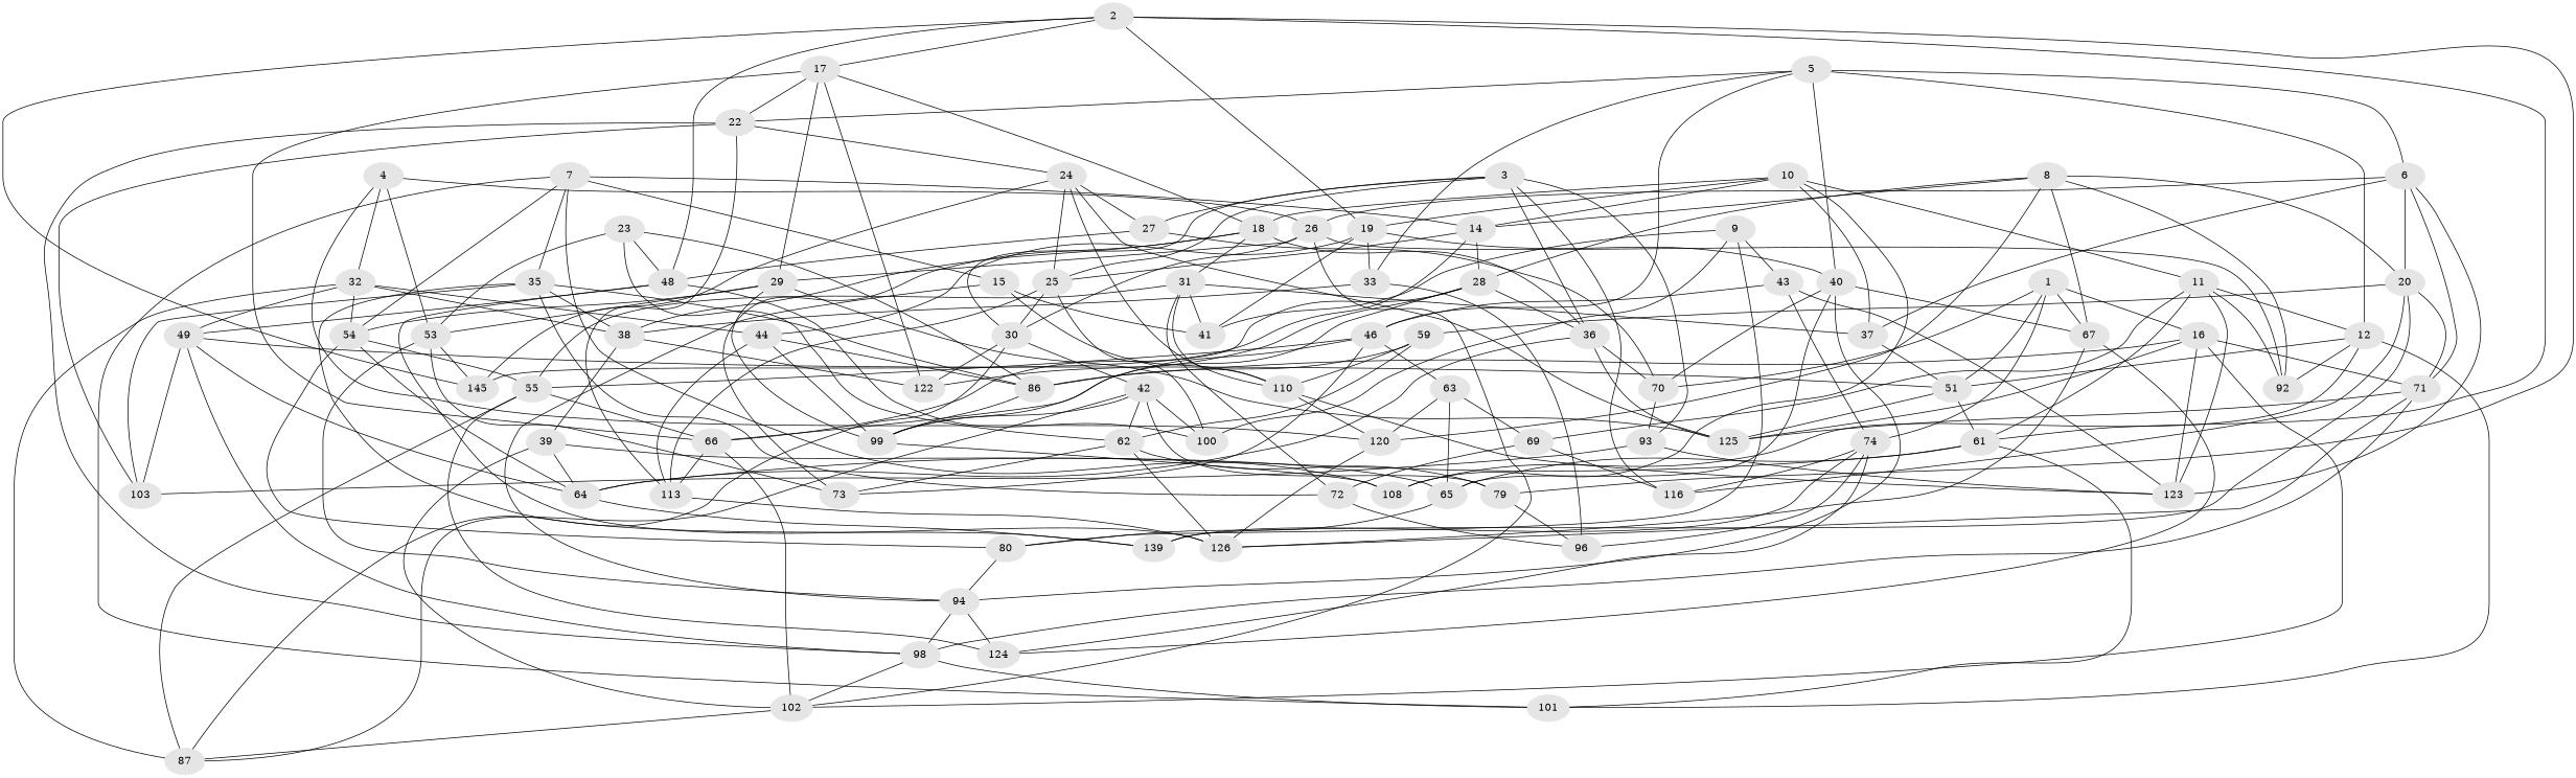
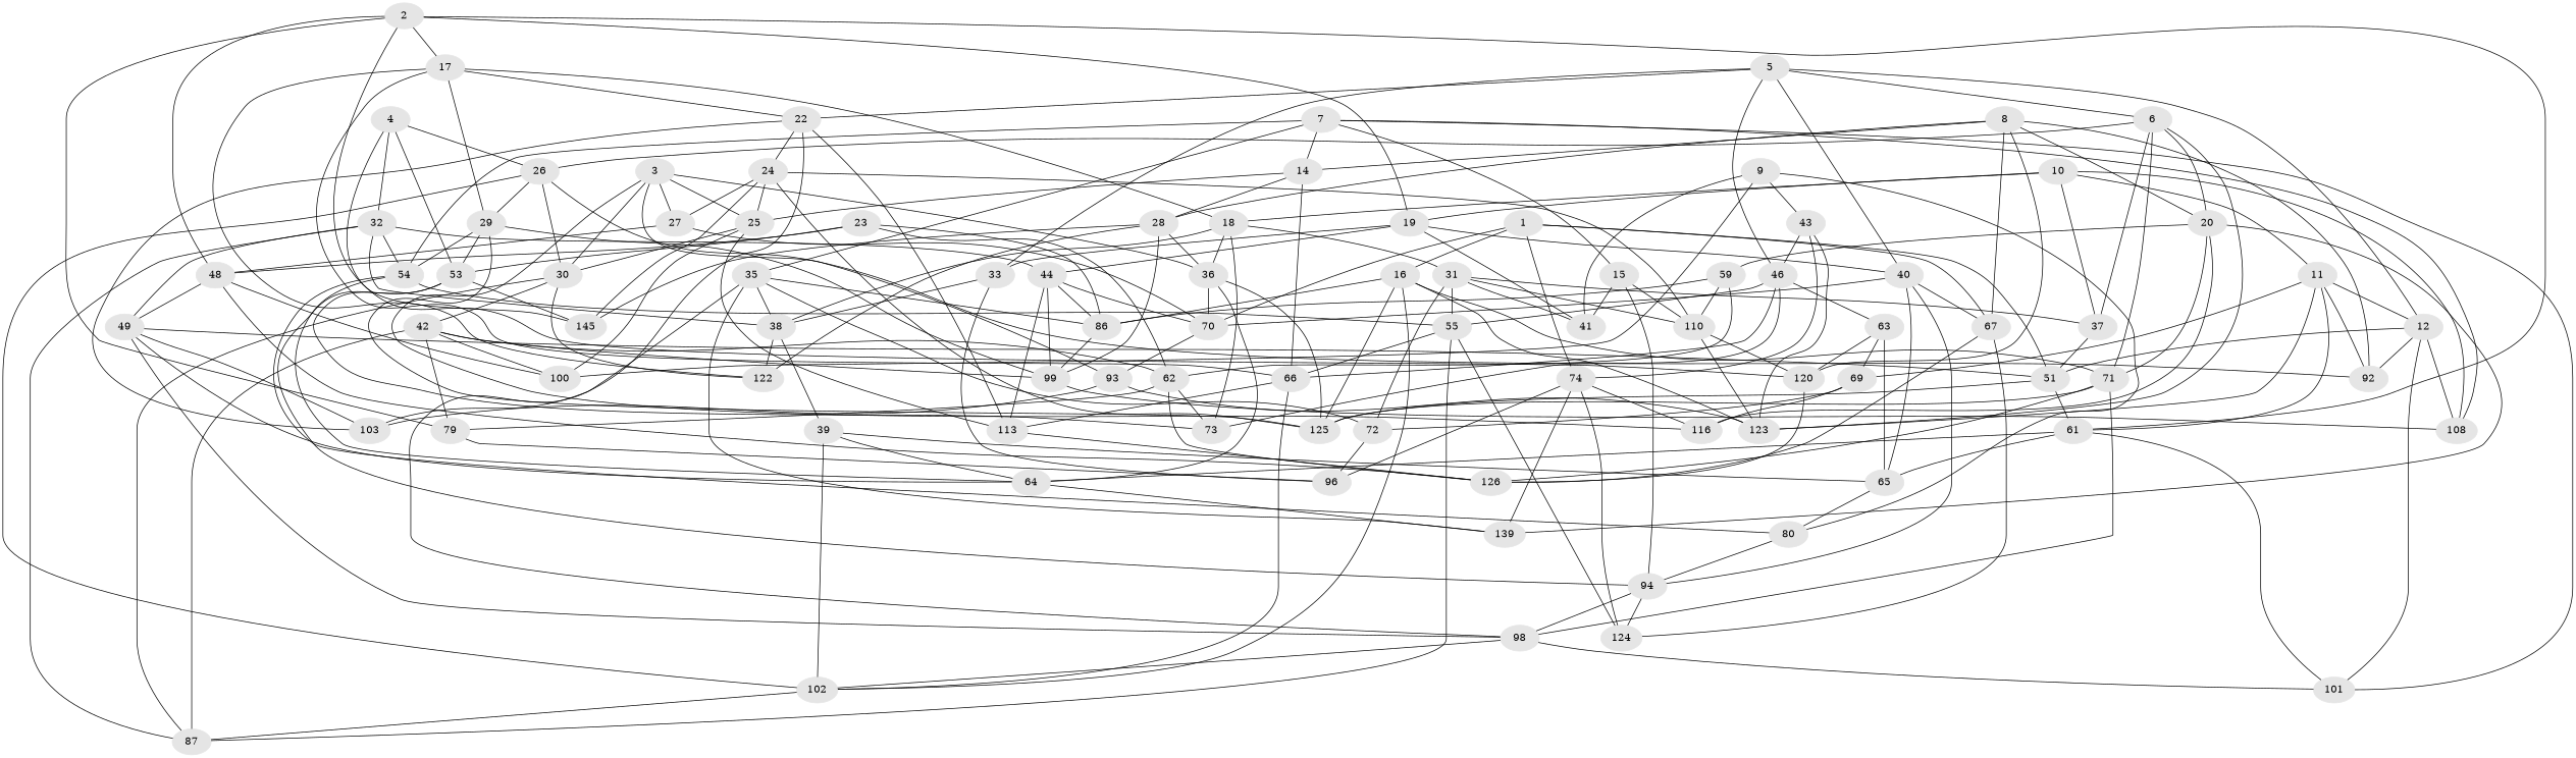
  graph {
    node [color=gray90 style=filled]
    1 [super="+82"]
    16 [super="+21"]
    51 [super="+138"]
    67 [super="+85"]
    70 [super="+81"]
    74 [super="+106"]
    71 [super="+128"]
    123 [super="+146"]
    86 [super="+137"]
    102 [super="+114"]
    125 [super="+144"]
    61 [super="+111"]
    126 [super="+134"]
    124
    93
    116
    139
    96
    2 [super="+84"]
    17 [super="+89"]
    19 [super="+97"]
    48 [super="+117"]
    79
    145
    22 [super="+135"]
    18 [super="+47"]
    66 [super="+83"]
    29 [super="+104"]
    122
    33
    40 [super="+141"]
    41
    44 [super="+60"]
    100
    49 [super="+129"]
    101
    64 [super="+119"]
    65 [super="+90"]
    3 [super="+118"]
    25 [super="+88"]
    27
    30 [super="+115"]
    36 [super="+56"]
    113 [super="+143"]
    42 [super="+50"]
    87
    103
    26 [super="+131"]
    92
    4
    32 [super="+130"]
    53 [super="+91"]
    120 [super="+127"]
    54 [super="+76"]
    38 [super="+52"]
    94 [super="+95"]
    73
    5 [super="+34"]
    6 [super="+77"]
    12 [super="+45"]
    46 [super="+107"]
    20 [super="+136"]
    37
    108
    24 [super="+75"]
    98 [super="+133"]
    55 [super="+68"]
    63
    59
    7 [super="+112"]
    14 [super="+57"]
    15
    35 [super="+109"]
    28 [super="+140"]
    110 [super="+132"]
    72
    80
    8 [super="+58"]
    99 [super="+105"]
    9
    43
    10 [super="+142"]
    11 [super="+13"]
    69
    31 [super="+78"]
    39
    62 [super="+121"]
    23
    1 -- 16
    1 -- 51
    1 -- 67 [weight=2]
    1 -- 70
    1 -- 74
    16 -- 71
    16 -- 123
    16 -- 86
    16 -- 102
    16 -- 125
    51 -- 125
    51 -- 61
    67 -- 126
    67 -- 124
    70 -- 93
    74 -- 124
    74 -- 116
    74 -- 139
    74 -- 96
    71 -- 125
    71 -- 126
    71 -- 98
    86 -- 99
    102 -- 87
    61 -- 101
    61 -- 64
    61 -- 65
    93 -- 123
    93 -- 103
    2 -- 61
    2 -- 17
    2 -- 19
    2 -- 48
    2 -- 79
    2 -- 145
    17 -- 22
    17 -- 18
    17 -- 66
    17 -- 29
    17 -- 122
    19 -- 33
    19 -- 40
    19 -- 41
    19 -- 44
    48 -- 126
    48 -- 100
    48 -- 49
    79 -- 96
    22 -- 113
    22 -- 103
    22 -- 24
    22 -- 98
    18 -- 36
    18 -- 38
    18 -- 73
    18 -- 31
    66 -- 102
    66 -- 113
    29 -- 125
    29 -- 53
    29 -- 54
    29 -- 99
    33 -- 96
    33 -- 38
    40 -- 67
    40 -- 70
    40 -- 65
    40 -- 94
+   44 -- 70
    44 -- 86
    44 -- 113
    44 -- 99
    49 -- 51
    49 -- 64
    49 -- 103
    49 -- 98
    64 -- 139
    65 -- 80
    3 -- 93
    3 -- 116
    3 -- 25
    3 -- 27
    3 -- 30
    3 -- 36
    25 -- 100
    25 -- 30
    25 -- 113
    27 -- 70
    27 -- 48
    30 -- 122
    30 -- 42
    30 -- 87
    36 -- 70
    36 -- 125
    36 -- 64
    113 -- 126
    42 -- 79
    42 -- 100
    42 -- 87
    42 -- 99
    42 -- 62
    26 -- 102
    26 -- 29
    26 -- 30
    26 -- 92
    4 -- 26
    4 -- 32
    4 -- 53
    4 -- 120
    32 -- 44
    32 -- 49
    32 -- 87
    32 -- 54
    32 -- 38
    53 -- 145
    53 -- 94
    53 -- 73
    120 -- 126
    54 -- 64
    54 -- 55
    54 -- 80
    38 -- 122
    38 -- 39
    94 -- 124
    94 -- 98
    5 -- 22
    5 -- 33
    5 -- 40
    5 -- 6
    5 -- 12
    5 -- 46
    6 -- 71
    6 -- 123
    6 -- 26
    6 -- 20
    6 -- 37
    12 -- 51
    12 -- 101
    12 -- 92
    12 -- 108
    46 -- 66
    46 -- 73
    46 -- 55
    46 -- 63
    20 -- 71
    20 -- 116
    20 -- 139
    20 -- 59
    37 -- 51
    24 -- 125
    24 -- 145
    24 -- 25
    24 -- 27
    24 -- 110
    98 -- 102
    98 -- 101
    55 -- 124
    55 -- 66
    55 -- 87
    63 -- 65
    63 -- 120
    63 -- 69
    59 -- 86
    59 -- 110
    59 -- 62
    7 -- 101
    7 -- 54
    7 -- 108
    7 -- 14
    7 -- 15
    7 -- 35
    14 -- 66
    14 -- 25
    14 -- 28
    15 -- 41
    15 -- 94
    15 -- 110
    35 -- 86
    35 -- 139
    35 -- 103
    35 -- 38
    35 -- 72
    28 -- 145
    28 -- 122
    28 -- 36
    28 -- 99
    110 -- 123
    110 -- 120
    72 -- 96
    80 -- 94
    8 -- 67
    8 -- 92
    8 -- 120
    8 -- 20
    8 -- 14
    8 -- 28
    99 -- 108
    9 -- 41
    9 -- 100
    9 -- 80
    9 -- 43
    43 -- 74
    43 -- 123
    43 -- 46
    10 -- 19
    10 -- 18
    10 -- 37
    10 -- 108
-   10 -- 14
    10 -- 11
    11 -- 123
    11 -- 61
    11 -- 92
    11 -- 12
    11 -- 69
    69 -- 116
    69 -- 72
    31 -- 41
    31 -- 37
    31 -- 55
    31 -- 110
    31 -- 72
    39 -- 102
    39 -- 64
    39 -- 65
    62 -- 126
    62 -- 79
    62 -- 73
    23 -- 86
    23 -- 48
    23 -- 53
    23 -- 62
  }
